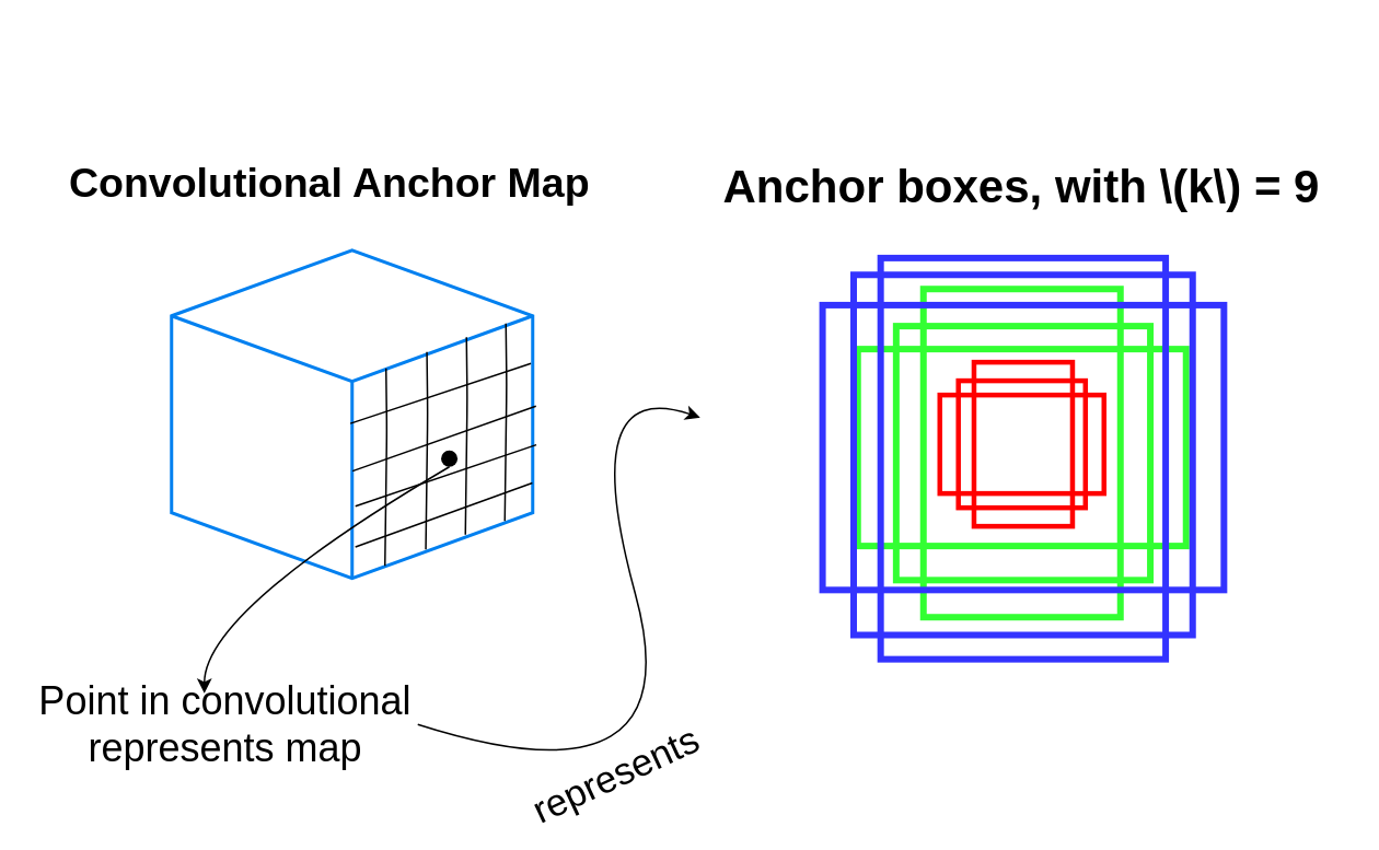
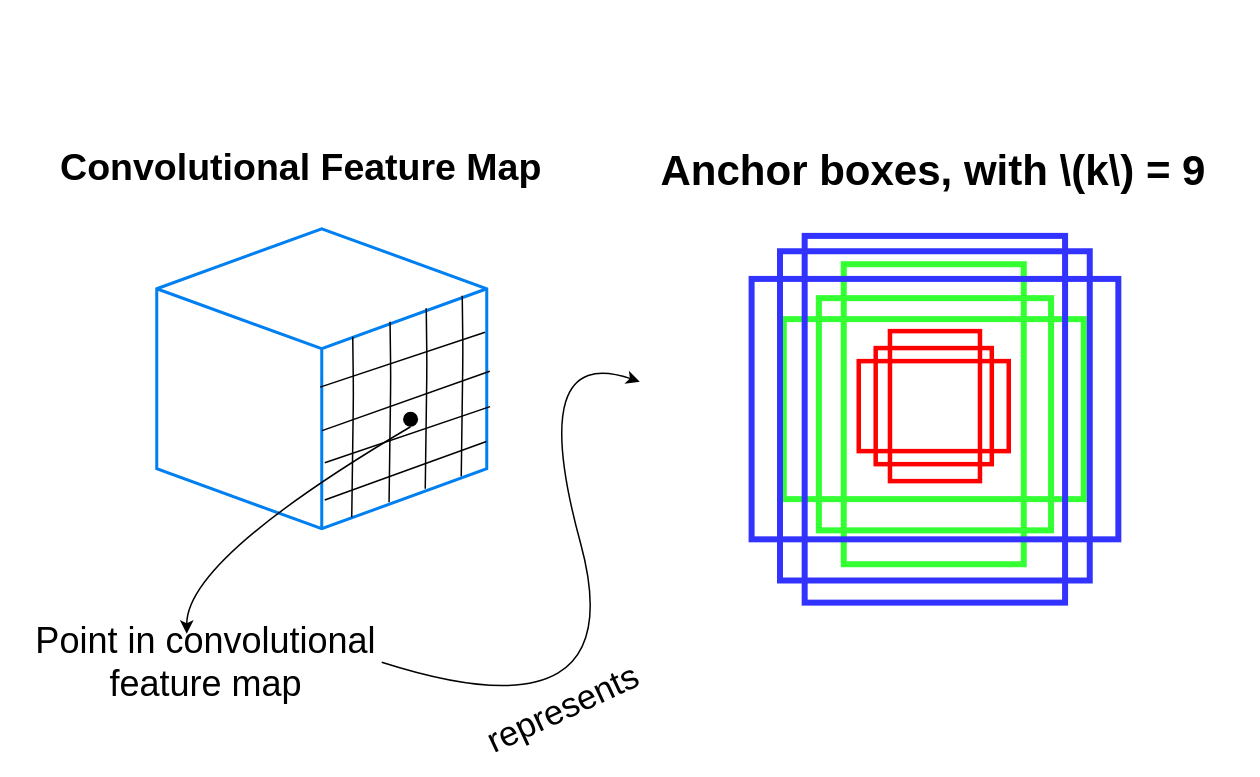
  <mxCell id="0" />
  <mxCell id="1" parent="0" />
  <mxCell id="2" value="" style="html=1;verticalLabelPosition=bottom;align=center;labelBackgroundColor=#ffffff;verticalAlign=top;strokeWidth=2;strokeColor=#0080F0;shadow=0;dashed=0;shape=mxgraph.ios7.icons.cube;direction=east;" parent="1" vertex="1"><mxGeometry x="104" y="152" width="220" height="200" as="geometry" /></mxCell>
  <mxCell id="3" value="" style="endArrow=none;html=1;entryX=0.495;entryY=0.528;entryDx=0;entryDy=0;entryPerimeter=0;exitX=0.995;exitY=0.345;exitDx=0;exitDy=0;exitPerimeter=0;" parent="1" source="2" target="2" edge="1"><mxGeometry width="50" height="50" relative="1" as="geometry"><mxPoint x="325" y="227" as="sourcePoint" /><mxPoint x="4" y="242" as="targetPoint" /></mxGeometry></mxCell>
  <mxCell id="4" value="" style="endArrow=none;html=1;entryX=0.501;entryY=0.673;entryDx=0;entryDy=0;entryPerimeter=0;" parent="1" target="2" edge="1"><mxGeometry width="50" height="50" relative="1" as="geometry"><mxPoint x="326" y="247" as="sourcePoint" /><mxPoint x="4" y="242" as="targetPoint" /></mxGeometry></mxCell>
  <mxCell id="5" value="" style="endArrow=none;html=1;exitX=1.01;exitY=0.593;exitDx=0;exitDy=0;exitPerimeter=0;entryX=0.509;entryY=0.78;entryDx=0;entryDy=0;entryPerimeter=0;" parent="1" source="2" target="2" edge="1"><mxGeometry width="50" height="50" relative="1" as="geometry"><mxPoint x="-46" y="292" as="sourcePoint" /><mxPoint x="217" y="304" as="targetPoint" /></mxGeometry></mxCell>
  <mxCell id="6" value="" style="endArrow=none;html=1;entryX=0.509;entryY=0.904;entryDx=0;entryDy=0;entryPerimeter=0;exitX=0.999;exitY=0.709;exitDx=0;exitDy=0;exitPerimeter=0;" parent="1" source="2" target="2" edge="1"><mxGeometry width="50" height="50" relative="1" as="geometry"><mxPoint x="-46" y="292" as="sourcePoint" /><mxPoint x="4" y="242" as="targetPoint" /></mxGeometry></mxCell>
- <mxCell id="7" value="Convolutional Anchor Map" style="text;html=1;strokeColor=none;fillColor=none;align=center;verticalAlign=middle;whiteSpace=wrap;rounded=0;fontStyle=1;fontSize=25;" parent="1" vertex="1"><mxGeometry x="38" y="20" width="325" height="180" as="geometry" /></mxCell>
+ <mxCell id="7" value="Convolutional Feature Map" style="text;html=1;strokeColor=none;fillColor=none;align=center;verticalAlign=middle;whiteSpace=wrap;rounded=0;fontStyle=1;fontSize=25;" parent="1" vertex="1"><mxGeometry x="38" y="20" width="325" height="180" as="geometry" /></mxCell>
  <mxCell id="8" value="" style="shape=ellipse;fillColor=#000000;strokeColor=none;html=1;fontSize=15;" parent="1" vertex="1"><mxGeometry x="268.21" y="274" width="10" height="10" as="geometry" /></mxCell>
  <mxCell id="9" value="" style="curved=1;endArrow=classic;html=1;fontSize=15;entryX=0.5;entryY=1;entryDx=0;entryDy=0;exitX=0.5;exitY=1;exitDx=0;exitDy=0;" parent="1" source="8" edge="1"><mxGeometry width="50" height="50" relative="1" as="geometry"><mxPoint x="174" y="372" as="sourcePoint" /><mxPoint x="124" y="422" as="targetPoint" /><Array as="points"><mxPoint x="124" y="372" /></Array></mxGeometry></mxCell>
- <mxCell id="10" value="Point in convolutional represents map" style="text;html=1;strokeColor=none;fillColor=none;align=center;verticalAlign=middle;whiteSpace=wrap;rounded=0;fontSize=24;" parent="1" vertex="1"><mxGeometry x="20" y="386" width="234" height="110" as="geometry" /></mxCell>
+ <mxCell id="10" value="Point in convolutional feature map" style="text;html=1;strokeColor=none;fillColor=none;align=center;verticalAlign=middle;whiteSpace=wrap;rounded=0;fontSize=24;" parent="1" vertex="1"><mxGeometry x="20" y="386" width="234" height="110" as="geometry" /></mxCell>
  <mxCell id="11" value="" style="shape=image;verticalLabelPosition=bottom;labelBackgroundColor=#ffffff;verticalAlign=top;aspect=fixed;imageAspect=0;image=https://media.istockphoto.com/photos/man-rides-a-horse-on-meadow-picture-id498467066?k=6&amp;m=498467066&amp;s=612x612&amp;w=0&amp;h=Hp6L3PR7iE_xu64fuMw3sONchlwHFIeJZ-2q_Fyx6D4=;" parent="1" vertex="1"><mxGeometry x="428" y="150.25" width="389.62" height="260" as="geometry" /></mxCell>
  <mxCell id="12" value="" style="rounded=0;whiteSpace=wrap;html=1;fillColor=none;fontSize=15;strokeColor=#FF0000;strokeWidth=3;" parent="1" vertex="1"><mxGeometry x="572" y="240.25" width="100" height="60" as="geometry" /></mxCell>
  <mxCell id="13" value="" style="whiteSpace=wrap;html=1;aspect=fixed;fillColor=none;fontSize=15;strokeColor=#FF0000;strokeWidth=3;" parent="1" vertex="1"><mxGeometry x="583.3" y="231.55" width="77.4" height="77.4" as="geometry" /></mxCell>
  <mxCell id="14" value="" style="rounded=0;whiteSpace=wrap;html=1;fillColor=none;fontSize=15;strokeColor=#FF0000;strokeWidth=3;" parent="1" vertex="1"><mxGeometry x="592.81" y="220.25" width="60" height="100" as="geometry" /></mxCell>
  <mxCell id="15" value="Anchor boxes, with \(k\) = 9" style="text;html=1;strokeColor=none;fillColor=none;align=center;verticalAlign=middle;whiteSpace=wrap;rounded=0;fontSize=28;fontStyle=1" parent="1" vertex="1"><mxGeometry x="427" y="93.75" width="390" height="39" as="geometry" /></mxCell>
  <mxCell id="16" value="" style="curved=1;endArrow=classic;html=1;fontSize=15;entryX=0.1;entryY=0.5;entryDx=0;entryDy=0;entryPerimeter=0;exitX=1;exitY=0.5;exitDx=0;exitDy=0;" parent="1" edge="1" source="10"><mxGeometry width="50" height="50" relative="1" as="geometry"><mxPoint x="527" y="409" as="sourcePoint" /><mxPoint x="426" y="254" as="targetPoint" /><Array as="points"><mxPoint x="423" y="495" /><mxPoint x="350" y="228" /></Array></mxGeometry></mxCell>
  <mxCell id="17" value="represents&lt;br style=&quot;font-size: 23px;&quot;&gt;" style="text;html=1;strokeColor=none;fillColor=none;align=center;verticalAlign=middle;whiteSpace=wrap;rounded=0;fontSize=23;rotation=-25;" parent="1" vertex="1"><mxGeometry x="355" y="462" width="40" height="20" as="geometry" /></mxCell>
  <mxCell id="18" value="" style="rounded=0;whiteSpace=wrap;html=1;fillColor=none;fontSize=15;strokeColor=#33FF33;strokeWidth=4;" parent="1" vertex="1"><mxGeometry x="562" y="175.65" width="120" height="200" as="geometry" /></mxCell>
  <mxCell id="19" value="" style="rounded=0;whiteSpace=wrap;html=1;fillColor=none;fontSize=15;strokeColor=#33FF33;strokeWidth=4;" parent="1" vertex="1"><mxGeometry x="522" y="212.25" width="200" height="120" as="geometry" /></mxCell>
  <mxCell id="20" value="" style="whiteSpace=wrap;html=1;aspect=fixed;fillColor=none;fontSize=15;strokeColor=#33FF33;strokeWidth=4;" parent="1" vertex="1"><mxGeometry x="545.41" y="198.25" width="154.8" height="154.8" as="geometry" /></mxCell>
  <mxCell id="21" value="" style="rounded=0;whiteSpace=wrap;html=1;labelBackgroundColor=#ffffff;strokeColor=#3333FF;strokeWidth=4;fillColor=none;fontSize=24;fontColor=#00FF00;rotation=90;" parent="1" vertex="1"><mxGeometry x="500.5" y="192.21" width="244.5" height="173.6" as="geometry" /></mxCell>
  <mxCell id="22" value="" style="rounded=0;whiteSpace=wrap;html=1;labelBackgroundColor=#ffffff;strokeColor=#3333FF;strokeWidth=4;fillColor=none;fontSize=24;fontColor=#00FF00;rotation=90;direction=south;" parent="1" vertex="1"><mxGeometry x="536.01" y="150" width="173.6" height="244.5" as="geometry" /></mxCell>
  <mxCell id="23" value="" style="rounded=0;whiteSpace=wrap;html=1;labelBackgroundColor=#ffffff;strokeColor=#3333FF;strokeWidth=4;fillColor=none;fontSize=24;fontColor=#00FF00;rotation=90;" parent="1" vertex="1"><mxGeometry x="513" y="173.5" width="219.5" height="206.5" as="geometry" /></mxCell>
  <mxCell id="24" value="" style="endArrow=none;html=1;entryX=0.407;entryY=0.348;entryDx=0;entryDy=0;entryPerimeter=0;exitX=0.404;exitY=0.95;exitDx=0;exitDy=0;exitPerimeter=0;" edge="1" parent="1"><mxGeometry width="50" height="50" relative="1" as="geometry"><mxPoint x="234" y="344.4" as="sourcePoint" /><mxPoint x="234.66" y="224" as="targetPoint" /><Array as="points"><mxPoint x="235.12" y="261.4" /></Array></mxGeometry></mxCell>
  <mxCell id="25" value="" style="endArrow=none;html=1;entryX=0.407;entryY=0.348;entryDx=0;entryDy=0;entryPerimeter=0;exitX=0.404;exitY=0.95;exitDx=0;exitDy=0;exitPerimeter=0;" edge="1" parent="1"><mxGeometry width="50" height="50" relative="1" as="geometry"><mxPoint x="258.88" y="334.4" as="sourcePoint" /><mxPoint x="259.54" y="214" as="targetPoint" /><Array as="points"><mxPoint x="260" y="251.4" /></Array></mxGeometry></mxCell>
  <mxCell id="26" value="" style="endArrow=none;html=1;entryX=0.407;entryY=0.348;entryDx=0;entryDy=0;entryPerimeter=0;exitX=0.404;exitY=0.95;exitDx=0;exitDy=0;exitPerimeter=0;" edge="1" parent="1"><mxGeometry width="50" height="50" relative="1" as="geometry"><mxPoint x="283" y="325.4" as="sourcePoint" /><mxPoint x="283.66" y="205" as="targetPoint" /><Array as="points"><mxPoint x="284.12" y="242.4" /></Array></mxGeometry></mxCell>
  <mxCell id="27" value="" style="endArrow=none;html=1;entryX=0.407;entryY=0.348;entryDx=0;entryDy=0;entryPerimeter=0;exitX=0.404;exitY=0.95;exitDx=0;exitDy=0;exitPerimeter=0;" edge="1" parent="1"><mxGeometry width="50" height="50" relative="1" as="geometry"><mxPoint x="307" y="317" as="sourcePoint" /><mxPoint x="307.66" y="196.6" as="targetPoint" /><Array as="points"><mxPoint x="308.12" y="234" /></Array></mxGeometry></mxCell>
